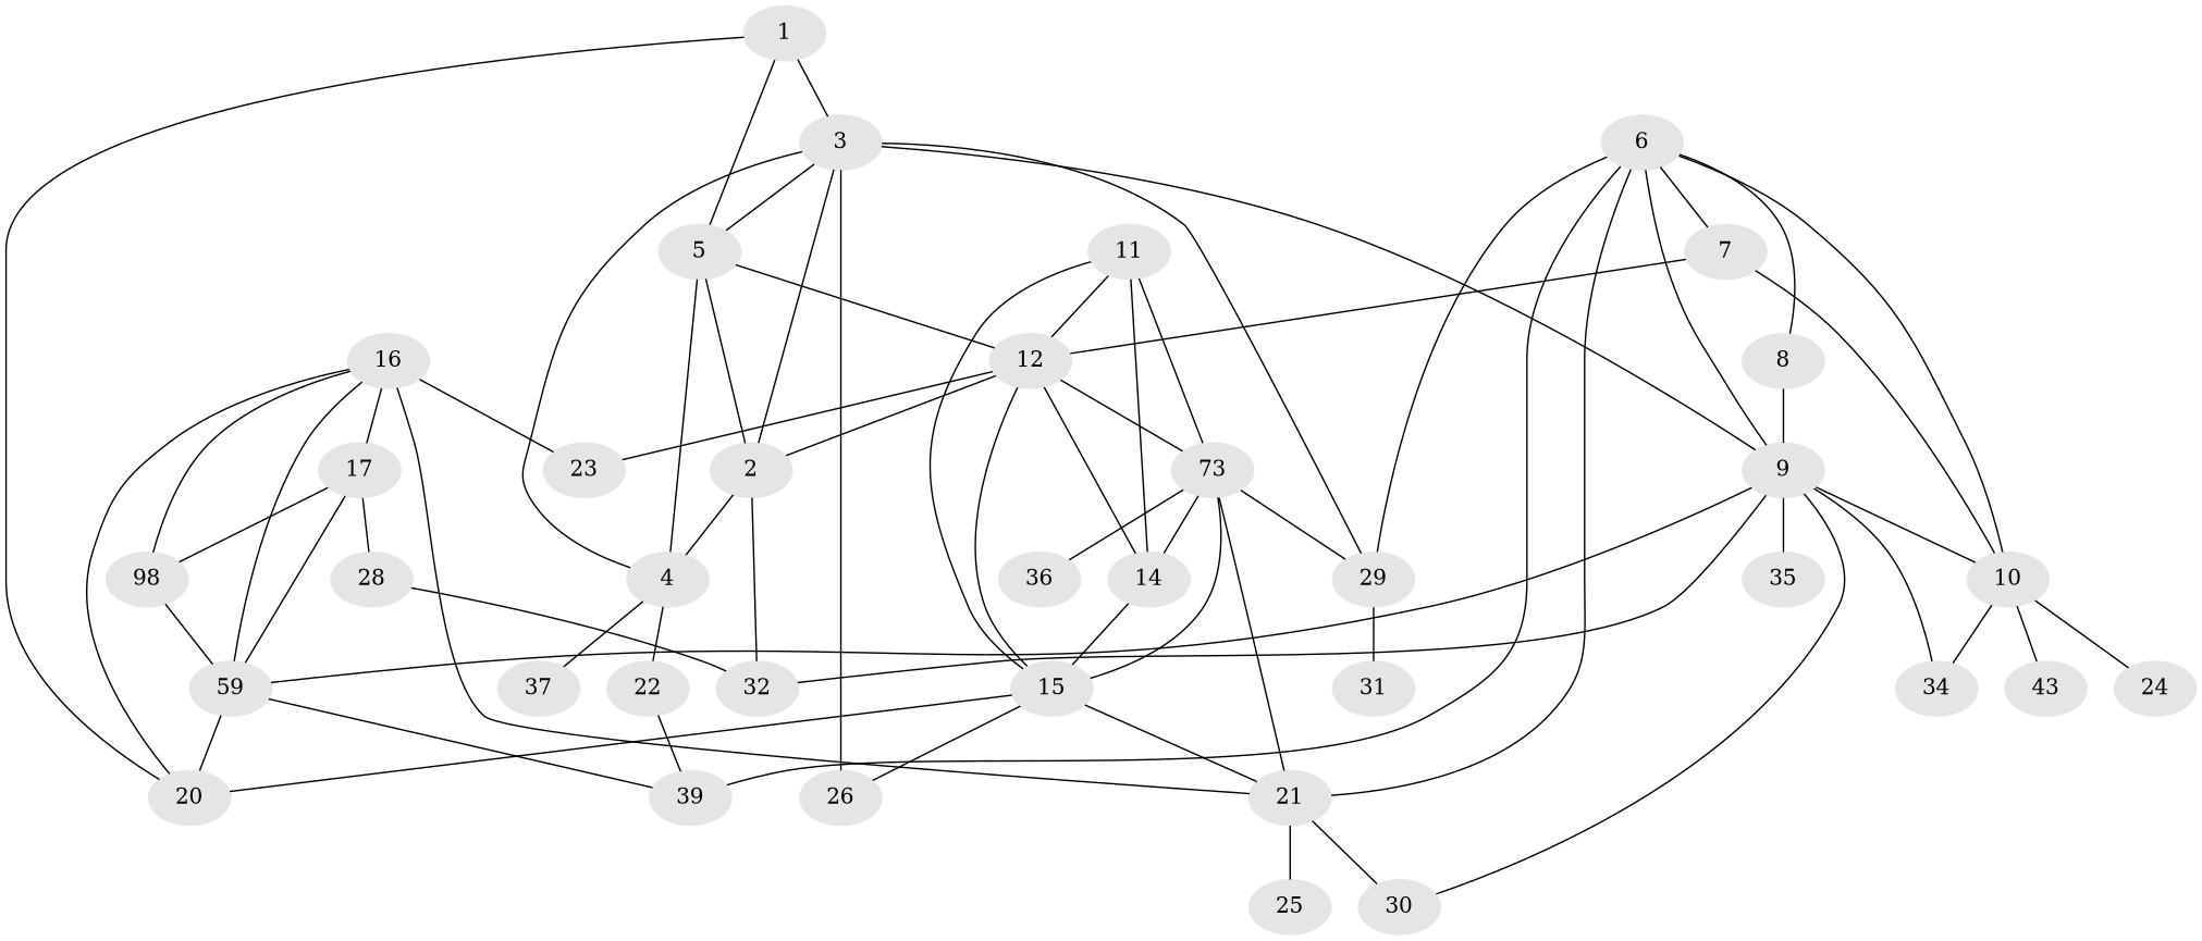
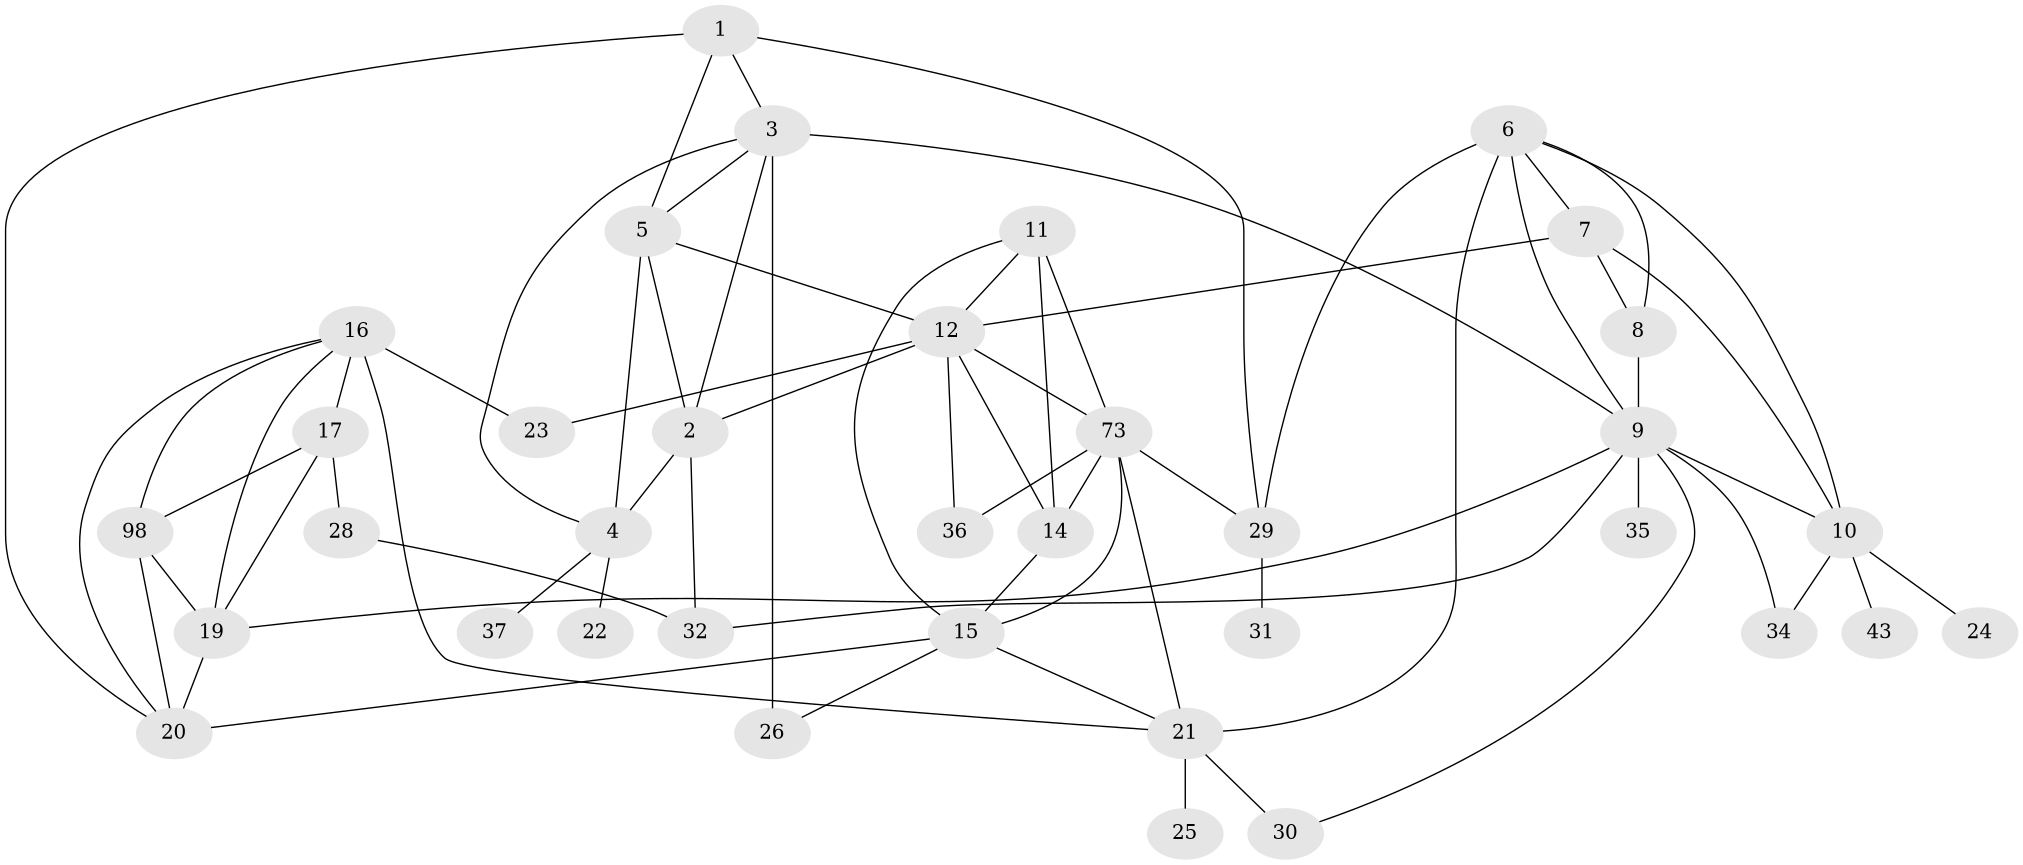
  graph {
    node [color=gray90 style=filled]
    edge [weight=1.0]
    1
    3
    5
    20
    29
    2
    4
    32
    9
    26
    22
    37
    12
    31
    10
-   19 [label=59]
+   19
    30
    35
-   39
    n20 [label=73]
    14
    15
    23
    6
    7
    8
    21
    24
    n29 [label=43]
    34
    25
    11
    36
    16
    17
    n36 [label=98]
    28
    1 -- 3
    1 -- 5
    1 -- 20
-   3 -- 29
+   1 -- 29
    3 -- 5
    3 -- 4 [weight=2.0]
    3 -- 9
    3 -- 26 [weight=7.0]
    5 -- 12
    29 -- 31
    2 -- 3
    2 -- 5
    2 -- 4 [weight=3.0]
    2 -- 32
    4 -- 5 [weight=2.0]
    4 -- 22
    4 -- 37
    9 -- 32
    9 -- 10 [weight=2.0]
    9 -- 19
    9 -- 30
    9 -- 35
-   22 -- 39
    12 -- 2
    12 -- n20 [weight=2.0]
    12 -- 14
-   12 -- 15
+   12 -- 36
    12 -- 23
    10 -- 24
    10 -- n29
    10 -- 34
    19 -- 20 [weight=2.0]
-   19 -- 39
    n20 -- 29
    n20 -- 14 [weight=5.0]
    n20 -- 15 [weight=2.0]
    n20 -- 21
    n20 -- 36
    14 -- 15
    15 -- 20
    15 -- 26
    15 -- 21
    6 -- 29
    6 -- 9 [weight=2.0]
    6 -- 10
-   6 -- 39 [weight=2.0]
    6 -- 7
    6 -- 8
    6 -- 21
    7 -- 12
    7 -- 10
+   7 -- 8
    8 -- 9 [weight=2.0]
    21 -- 30 [weight=3.0]
    21 -- 25 [weight=8.0]
    34 -- 9 [weight=2.0]
    11 -- 12
    11 -- n20 [weight=2.0]
    11 -- 14
    11 -- 15
    16 -- 20
    16 -- 19 [weight=2.0]
    16 -- 23 [weight=4.0]
    16 -- 21
    16 -- 17
    16 -- n36
    17 -- 19 [weight=2.0]
    17 -- n36
    17 -- 28 [weight=6.0]
+   n36 -- 20
    n36 -- 19 [weight=5.0]
    28 -- 32
  }
